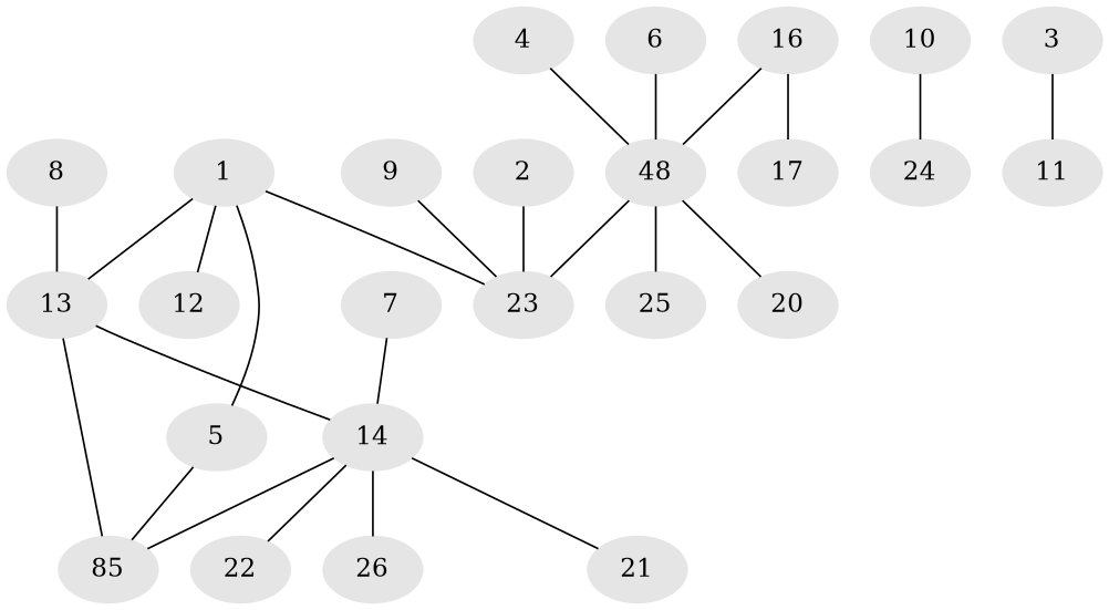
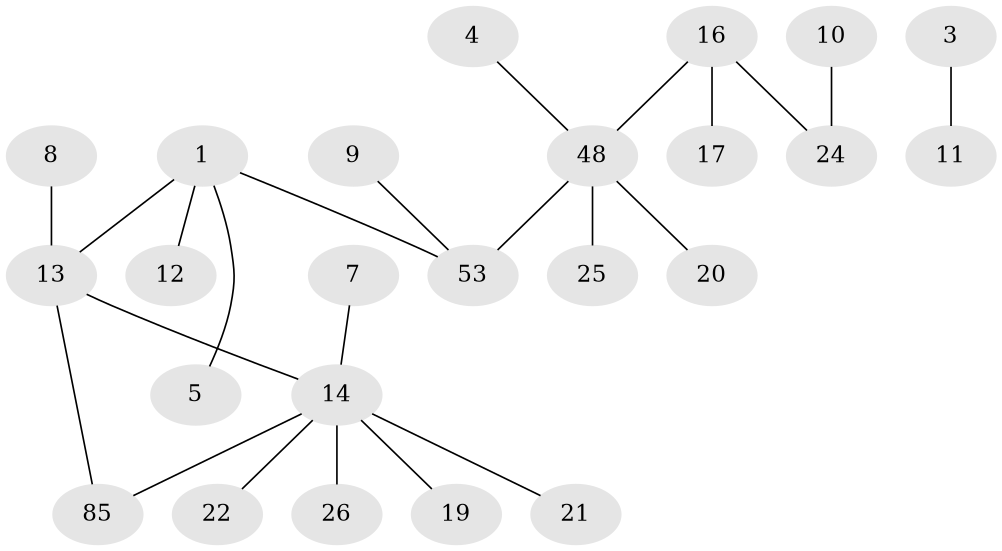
  graph {
    node [color=gray90 style=filled]
    edge [weight=1.0]
    1
    12
    13
-   23
+   23 [label=53]
    5
    3
    11
    n8 [label=85]
    14
-   2
    n11 [label=48]
    4
    20
    25
-   6
    7
+   19
    21
    22
    26
    8
    9
    10
    24
    16
    17
    1 -- 12
    1 -- 13
    1 -- 23
    1 -- 5
    13 -- n8
    13 -- 14
-   5 -- n8
    3 -- 11
    14 -- n8
+   14 -- 19
    14 -- 21
    14 -- 22
    14 -- 26
-   2 -- 23
    n11 -- 23
    n11 -- 20
    n11 -- 25
    4 -- n11
-   6 -- n11
    7 -- 14
    8 -- 13
    9 -- 23
    10 -- 24
    16 -- n11
+   16 -- 24
    16 -- 17
  }
